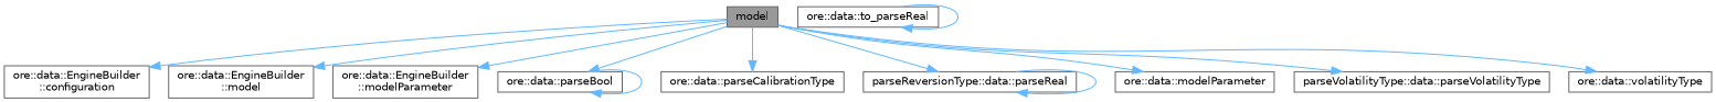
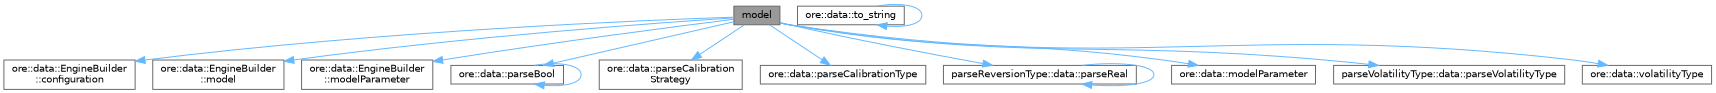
  digraph {
    rankdir=TB
    node [color=grey40 fillcolor=white fontname=Helvetica fontsize=10 shape=box style=filled]
    edge [color=steelblue1 fontname=Helvetica fontsize=10 labelfontname=Helvetica labelfontsize=10 style=solid]
    n1 [color=gray40 fillcolor=grey60 fontcolor=black height=0.2 label=model width=0.4]
    n2 [height=0.2 label="ore::data::EngineBuilder\l::configuration" width=0.4]
    n3 [height=0.2 label="ore::data::EngineBuilder\l::model" width=0.4]
    n4 [height=0.2 label="ore::data::EngineBuilder\l::modelParameter" width=0.4]
    n5 [height=0.2 label="ore::data::parseBool" width=0.4]
+   n6 [height=0.2 label="ore::data::parseCalibration\lStrategy" width=0.4]
    n7 [height=0.2 label="ore::data::parseCalibrationType" width=0.4]
    n8 [height=0.2 label="parseReversionType::data::parseReal" width=0.4]
    n9 [height=0.2 label="ore::data::modelParameter" width=0.4]
    n10 [height=0.2 label="parseVolatilityType::data::parseVolatilityType" width=0.4]
    n11 [height=0.2 label="ore::data::volatilityType" width=0.4]
-   n12 [height=0.2 label="ore::data::to_parseReal" width=0.4]
+   n12 [height=0.2 label="ore::data::to_string" width=0.4]
    n1 -> n2
    n1 -> n3
    n1 -> n4
    n1 -> n5
+   n1 -> n6
    n1 -> n7
    n1 -> n8
    n1 -> n9
    n1 -> n10
    n1 -> n11
    n5 -> n5
    n8 -> n8
    n12 -> n12
  }
